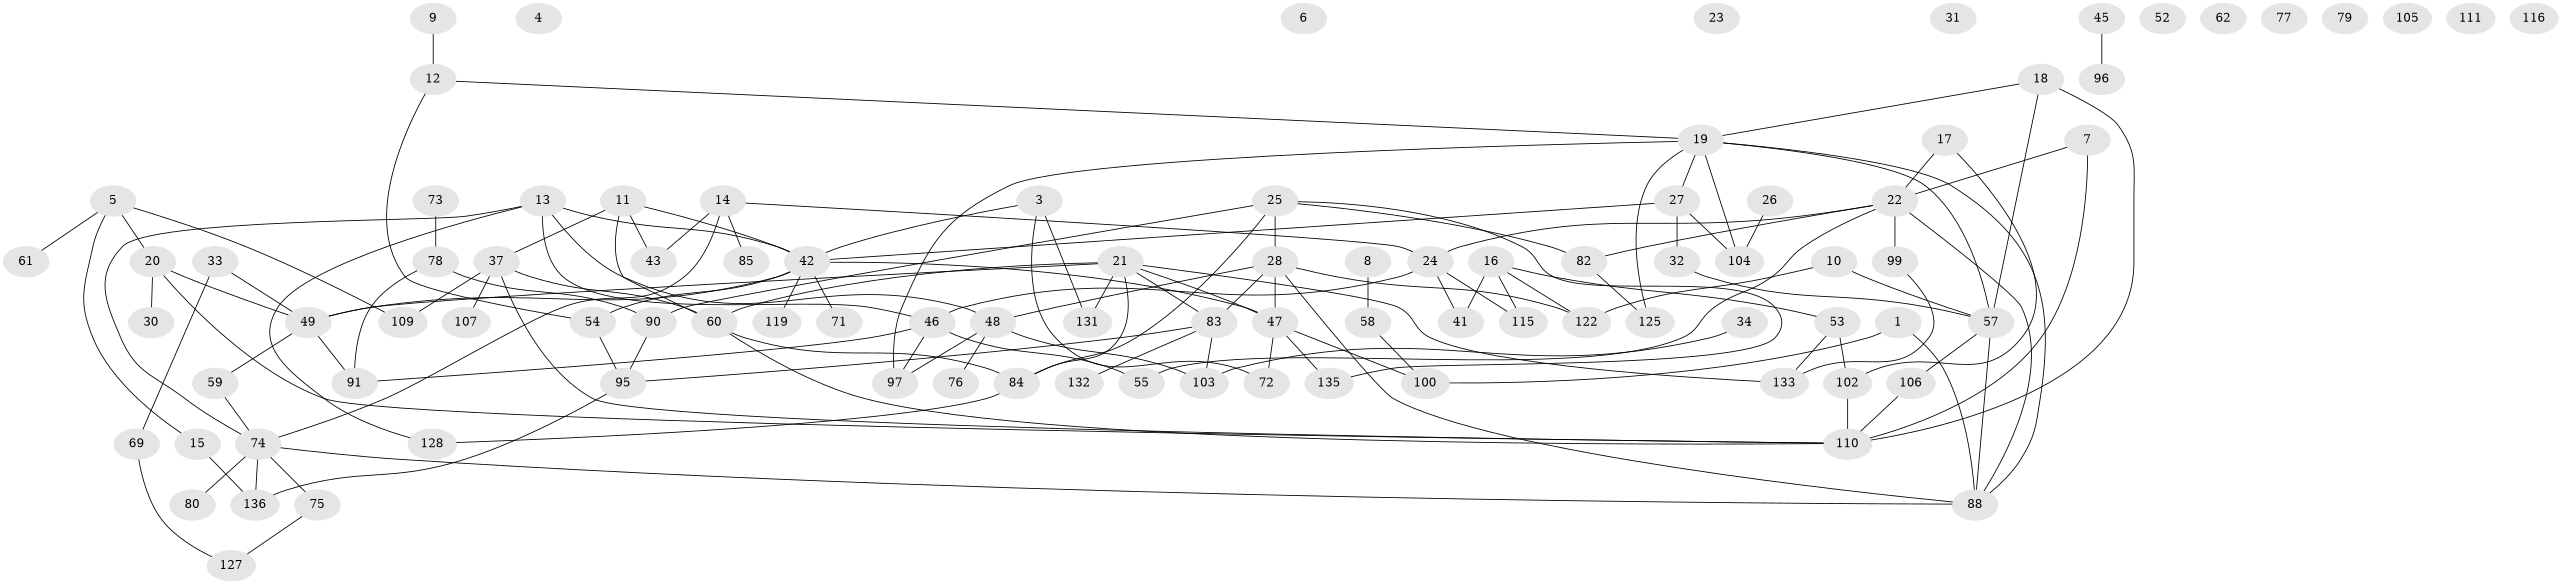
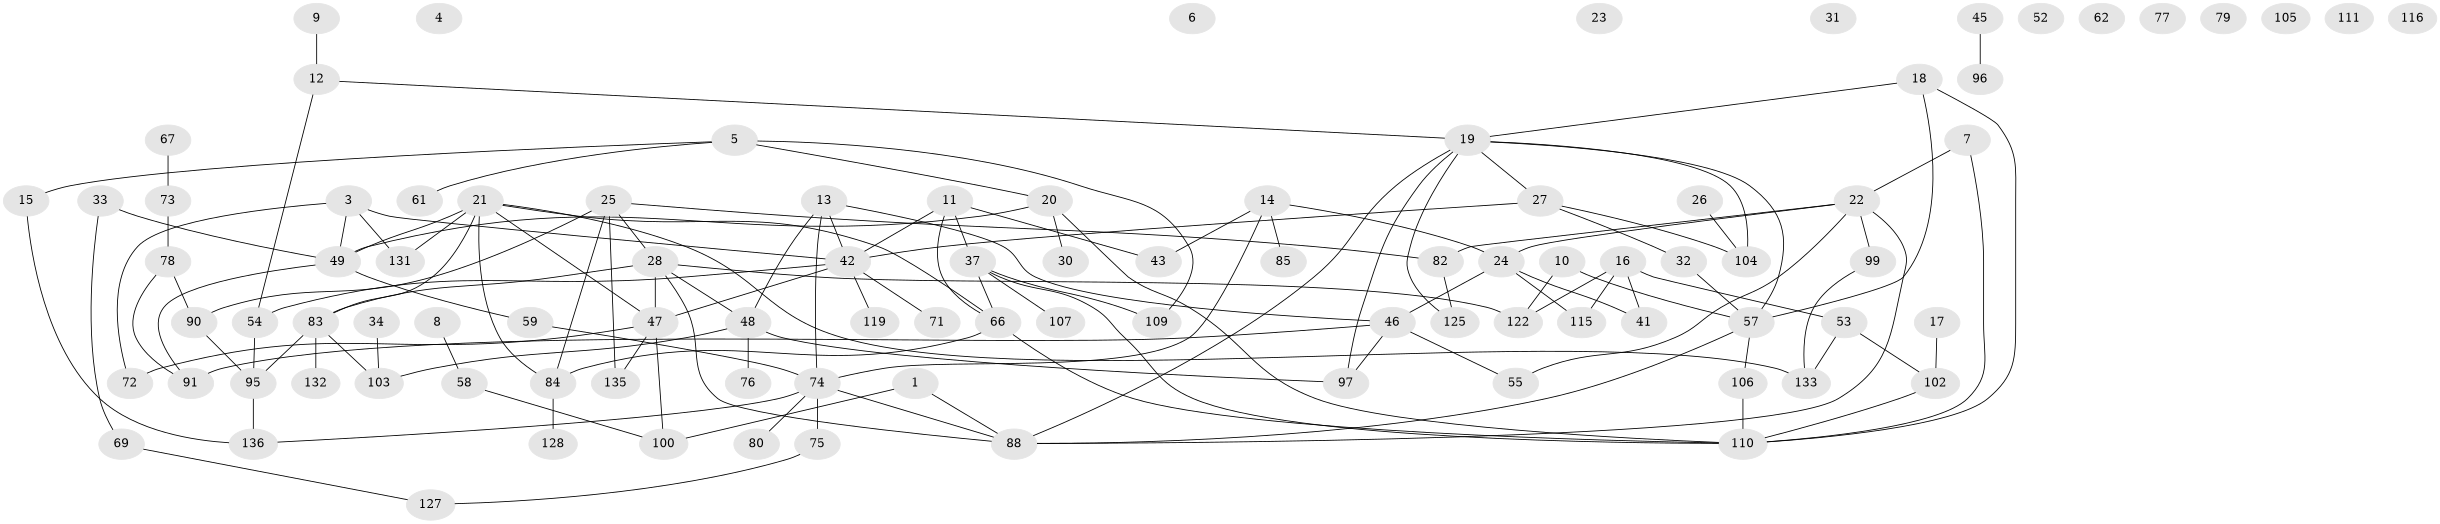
  graph {
    node [color=gray90 style=filled]
    1 [super="+39"]
    88 [super="+98"]
    100
    3 [super="+44"]
    42 [super="+113"]
    49 [super="+120"]
    72
    131
    54 [super="+108"]
    47 [super="+56"]
    71
    119
    91 [super="+94"]
    59
    4
    5 [super="+63"]
    15 [super="+38"]
    20 [super="+137"]
    61 [super="+114"]
    109
    136
    110 [super="+121"]
    30
    6 [super="+86"]
    22 [super="+129"]
    24 [super="+81"]
    55
    82
    99
    7
    58 [super="+87"]
    8
    9 [super="+126"]
    12
    19 [super="+60"]
    57 [super="+70"]
    106
    10
    122
    11 [super="+35"]
    37 [super="+51"]
    43
-   66 [super="+68" label=60]
+   66 [super="+68"]
    107
    84
    27 [super="+64"]
    97
    104
    125
    95 [super="+130"]
    13 [super="+40"]
    46 [super="+93"]
    48 [super="+134"]
    74 [super="+117"]
    128
    103
    76
    75 [super="+124"]
    80
    41 [super="+89"]
    115
    14
    85
    16 [super="+118"]
    53
    102
    133
    17 [super="+65"]
    18
    32
    21 [super="+92"]
    83 [super="+112"]
    135
    132
    23
    25 [super="+29"]
    28 [super="+36"]
    90 [super="+101"]
    26
    31
    33 [super="+50"]
    69
    127
    34
    45
    96
    52
    62
    73 [super="+123"]
    78
+   67
    77
    79
    105
    111
    116
    1 -- 88
    1 -- 100
    3 -- 42
-   42 -- 49
+   3 -- 49
    3 -- 72
    3 -- 131
    42 -- 54
    42 -- 47
    42 -- 71
    42 -- 119
    49 -- 91
    49 -- 59
    54 -- 95
    47 -- 100
    47 -- 72
    47 -- 135
    59 -- 74
    5 -- 15
    5 -- 20
    5 -- 61
    5 -- 109
    15 -- 136
    20 -- 49
    20 -- 110
    20 -- 30
    22 -- 88
    22 -- 24
    22 -- 55
    22 -- 82
    22 -- 99
    24 -- 46
    24 -- 41
    24 -- 115
    82 -- 125
    99 -- 133
    7 -- 110
    7 -- 22
    58 -- 100
    8 -- 58
    9 -- 12
    12 -- 54
    12 -- 19
    19 -- 88
    19 -- 57
    19 -- 27
    19 -- 97
    19 -- 104
    19 -- 125
    57 -- 88
    57 -- 106
    106 -- 110
    10 -- 57
    10 -- 122
    11 -- 42
    11 -- 37
    11 -- 43
    11 -- 66
    37 -- 109
    37 -- 110
    37 -- 66
    37 -- 107
    66 -- 110
    66 -- 84
    84 -- 128
    27 -- 42
    27 -- 104
    27 -- 32
    95 -- 136
    13 -- 42
    13 -- 46
    13 -- 48
    13 -- 74
-   13 -- 128
    46 -- 91
    46 -- 55
    46 -- 97
    48 -- 97
    48 -- 103
    48 -- 76
    74 -- 88
    74 -- 136
    74 -- 75
    74 -- 80
    75 -- 127
    14 -- 24
    14 -- 43
    14 -- 74
    14 -- 85
    16 -- 122
    16 -- 41
    16 -- 115
    16 -- 53
    53 -- 102
    53 -- 133
    102 -- 110
-   17 -- 22
    17 -- 102
    18 -- 110
    18 -- 19
    18 -- 57
    32 -- 57
    21 -- 49 [weight=2]
    21 -- 131
    21 -- 47
    21 -- 66
    21 -- 84
    21 -- 133
    21 -- 83
    83 -- 95
    83 -- 103
    83 -- 132
    25 -- 82
    25 -- 84
    25 -- 135
    25 -- 28
    25 -- 90
    28 -- 88
    28 -- 47 [weight=2]
    28 -- 122
    28 -- 48
    28 -- 83
    90 -- 95
    26 -- 104
    33 -- 49
    33 -- 69
    69 -- 127
    34 -- 103
    45 -- 96
    73 -- 78
    78 -- 91
    78 -- 90
+   67 -- 73
  }
